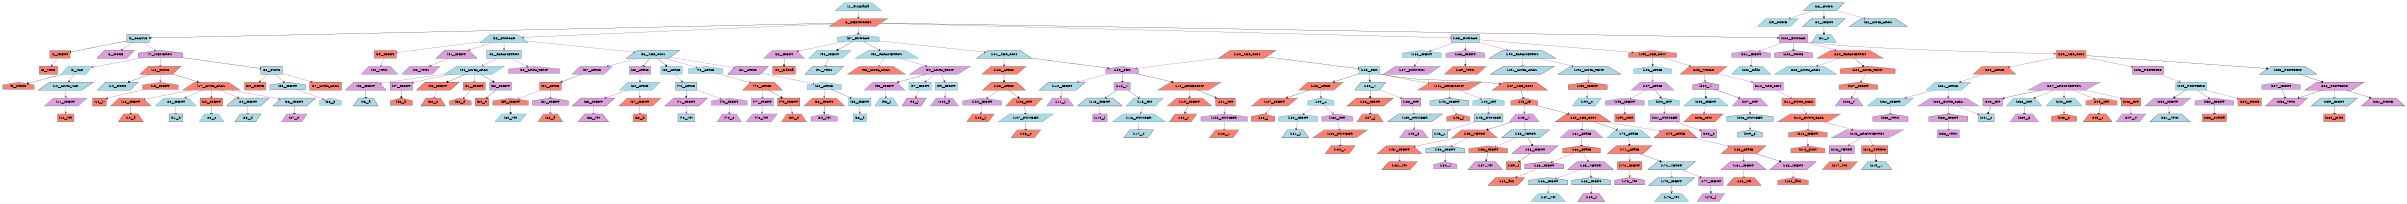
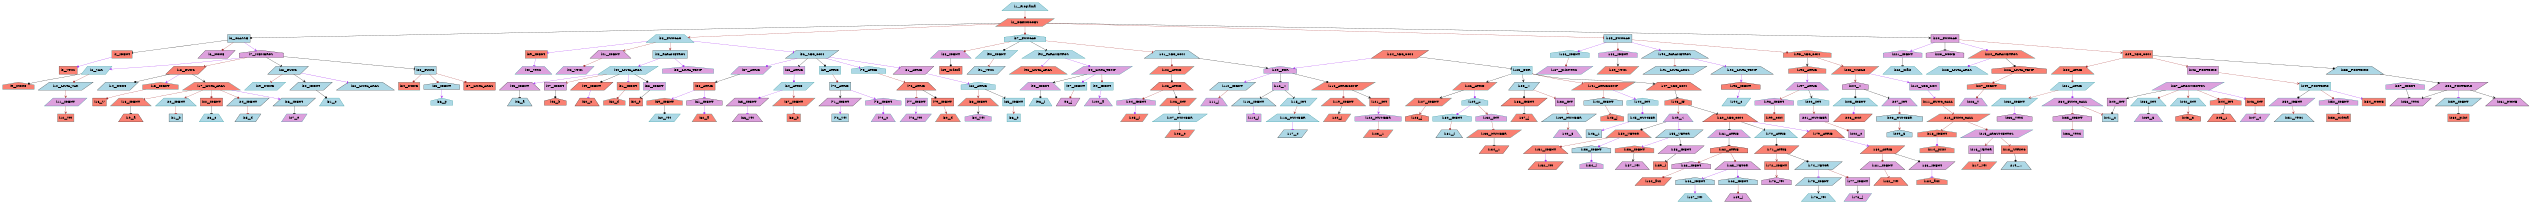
  digraph {
    node [color=teal fillcolor=salmon shape=parallelogram style=filled]
    edge [arrowhead=dot color=brown]
    i4__IDENT [shape=box]
    i5__Vetor [color=black shape=box]
    i3__CLASSE [color=black fillcolor=lightblue shape=box]
    i6__NONE [color=black fillcolor=plum]
    i7__MEMBROS [color=black fillcolor=plum shape=house]
    i8__VAR [fillcolor=lightblue]
    i13__FUNC [color=black]
    i28__FUNC [color=black fillcolor=lightblue]
    i33__FUNC [color=black fillcolor=lightblue shape=box]
    i9__NONE [shape=house]
    i10__LISTA_VAR [color=black fillcolor=lightblue]
    i11__IDENT [fillcolor=plum]
    i12__vet [shape=box]
    i14__NONE [color=black fillcolor=lightblue]
    i15__IDENT [shape=house]
    i17__LISTA_ARGS [shape=trapezium]
    i29__NONE [fillcolor=lightblue]
    i30__IDENT [color=black fillcolor=lightblue]
    i32__LISTA_ARGS [color=black fillcolor=lightblue shape=trapezium]
    i34__NONE [shape=box]
    i35__IDENT [color=black fillcolor=lightblue shape=house]
    i37__LISTA_ARGS [color=black shape=box]
    i16__V [color=black shape=box]
    i18__IDENT [shape=trapezium]
    i20__IDENT [fillcolor=lightblue shape=trapezium]
    i22__IDENT [color=black shape=box]
    i24__IDENT [color=black fillcolor=lightblue]
    i26__IDENT [color=black fillcolor=lightblue]
    i19__a [color=black shape=trapezium]
    i21__b [color=black fillcolor=lightblue shape=box]
    i23__c [fillcolor=lightblue shape=trapezium]
    i25__d [color=black fillcolor=lightblue]
    i27__e [fillcolor=plum]
    i31__o [fillcolor=lightblue shape=trapezium]
    i36__p [fillcolor=lightblue shape=house]
    i2__DEFINICOES
    i38__FUNCAO [fillcolor=lightblue shape=trapezium]
    i87__FUNCAO [fillcolor=lightblue shape=house]
    i185__FUNCAO [color=black fillcolor=lightblue shape=box]
    i220__FUNCAO [color=black fillcolor=plum shape=box]
    i39__IDENT [shape=box]
    i41__IDENT [color=black fillcolor=plum shape=trapezium]
    i43__PARAMETROS [color=black fillcolor=lightblue shape=box]
    i56__SEQ_COM [color=black fillcolor=lightblue]
    i88__IDENT [fillcolor=plum shape=trapezium]
    i90__IDENT [fillcolor=lightblue]
    i92__PARAMETROS [fillcolor=lightblue shape=trapezium]
    i101__SEQ_COM [color=black fillcolor=lightblue shape=trapezium]
    i186__IDENT [fillcolor=lightblue shape=house]
    i188__IDENT [fillcolor=plum shape=house]
    i190__PARAMETROS [color=black fillcolor=lightblue shape=trapezium]
    i195__SEQ_COM [shape=house]
    i221__IDENT [fillcolor=plum shape=house]
    i223__NONE [color=black fillcolor=plum shape=house]
    i224__PARAMETROS [shape=trapezium]
    i229__SEQ_COM [shape=box]
    i40__Vetor [fillcolor=plum shape=trapezium]
    i42__Vetor [fillcolor=plum]
    i44__LISTA_ARGS [fillcolor=lightblue]
    i55__LISTA_TEMP [fillcolor=plum shape=house]
    i57__ATRIB [fillcolor=plum]
    i63__ATRIB [fillcolor=plum shape=box]
    i69__ATRIB [fillcolor=lightblue shape=box]
    i75__ATRIB [fillcolor=lightblue shape=house]
    i81__ATRIB [color=black fillcolor=plum]
    i45__IDENT [color=black fillcolor=plum shape=trapezium]
    i46__a [color=black fillcolor=lightblue shape=trapezium]
    i47__IDENT [color=black fillcolor=plum shape=box]
    i49__IDENT [color=black]
    i51__IDENT [shape=box]
    i53__IDENT [fillcolor=plum shape=box]
    i48__b [color=black shape=house]
    i50__c [color=black shape=trapezium]
    i52__d [shape=house]
    i54__e [color=black shape=box]
    i59__IDENT [shape=house]
    i60__vet [fillcolor=lightblue]
    i58__ATRIB [color=black shape=box]
    i61__IDENT [color=black fillcolor=plum shape=house]
    i62__a [shape=trapezium]
    i64__ATRIB [fillcolor=lightblue]
    i70__ATRIB [color=black fillcolor=lightblue shape=box]
    i76__ATRIB [color=black shape=trapezium]
    i82__ATRIB [fillcolor=lightblue shape=house]
    i65__IDENT [color=black fillcolor=plum]
    i66__vet [color=black fillcolor=plum shape=trapezium]
    i67__IDENT
    i68__b [shape=box]
    i71__IDENT [color=black fillcolor=plum]
    i72__vet [color=black fillcolor=lightblue shape=box]
    i73__IDENT [fillcolor=plum shape=house]
    i74__c [fillcolor=plum shape=trapezium]
    i77__IDENT [fillcolor=plum shape=box]
    i78__vet [fillcolor=plum]
    i79__IDENT [color=black shape=box]
    i80__d [shape=trapezium]
    i83__IDENT [shape=trapezium]
    i84__vet [fillcolor=plum shape=house]
    i85__IDENT [fillcolor=lightblue shape=box]
    i86__e [fillcolor=lightblue shape=box]
    i89__ordena [color=black shape=box]
    i91__Vetor [color=black fillcolor=lightblue]
    i93__LISTA_ARGS [shape=trapezium]
    i94__LISTA_TEMP [fillcolor=plum]
    i102__ATRIB
    i109__FOR [fillcolor=plum shape=house]
    i95__IDENT [fillcolor=plum shape=trapezium]
    i97__IDENT [fillcolor=lightblue shape=box]
    i99__IDENT [fillcolor=lightblue shape=box]
    i96__i [fillcolor=lightblue shape=trapezium]
    i98__j [color=black fillcolor=plum]
    i100__a [fillcolor=plum shape=trapezium]
    i104__IDENT [fillcolor=plum shape=house]
    i105__i
    i103__ATRIB [color=black shape=trapezium]
    i106__INT
    i107__NUMBER [fillcolor=lightblue]
    i108__0
    i110__IDENT [color=black fillcolor=lightblue]
    "i112__<" [fillcolor=plum shape=box]
    i118__ATRIBCOMP
    i111__i [fillcolor=plum shape=trapezium]
    i113__IDENT [color=black fillcolor=lightblue shape=trapezium]
    i115__INT [fillcolor=lightblue]
    i119__IDENT [shape=trapezium]
    i121__INT [color=black shape=box]
    i124__SEQ_COM [color=black]
    i125__FOR [fillcolor=lightblue shape=box]
    i114__i [fillcolor=plum shape=box]
    i116__NUMBER [fillcolor=lightblue shape=trapezium]
    i117__4 [color=black fillcolor=lightblue]
    i120__i
    i122__NUMBER [fillcolor=plum shape=house]
    i123__1
    i128__j [color=black shape=house]
    i127__IDENT
    i126__ATRIB
    "i129__+" [fillcolor=lightblue shape=house]
    i130__IDENT [fillcolor=lightblue shape=house]
    i132__INT [fillcolor=plum shape=house]
    i131__i [color=black fillcolor=lightblue shape=trapezium]
    i133__NUMBER
    i134__1 [color=black]
    "i135__<" [color=black fillcolor=lightblue]
    i141__ATRIBCOMP
    i147__SEQ_COM [color=black shape=trapezium]
    i136__IDENT [color=black]
    i138__INT [color=black fillcolor=plum shape=box]
    i142__IDENT [color=black fillcolor=lightblue shape=house]
    i144__INT [fillcolor=lightblue shape=house]
    i148__IF [shape=house]
    i137__j [shape=trapezium]
    i139__NUMBER [color=black fillcolor=lightblue]
    i140__5 [fillcolor=plum shape=trapezium]
    i143__j [shape=house]
    i145__NUMBER [color=black fillcolor=lightblue shape=box]
    i146__1 [color=black fillcolor=lightblue shape=box]
    i151__IDENT [color=black shape=trapezium]
    i152__vet [color=black]
    i150__VETOR [shape=trapezium]
    i153__IDENT [color=black fillcolor=lightblue shape=house]
    i154__j [fillcolor=plum shape=house]
    "i149__<" [fillcolor=plum shape=trapezium]
    i155__VETOR [color=black fillcolor=lightblue]
    i156__IDENT [shape=house]
    i158__IDENT [color=black fillcolor=plum]
    i157__vet [color=black fillcolor=plum shape=trapezium]
    i159__i [color=black shape=box]
    i160__SEQ_COM [color=black shape=trapezium]
    i161__ATRIB [fillcolor=plum shape=trapezium]
    i170__ATRIB [fillcolor=lightblue shape=trapezium]
    i179__ATRIB [color=black shape=trapezium]
    i163__IDENT [color=black fillcolor=plum shape=house]
    i164__aux [color=black]
    i162__ATRIB [color=black shape=house]
    i165__VETOR [color=black fillcolor=plum shape=trapezium]
    i166__IDENT [color=black fillcolor=lightblue shape=house]
    i168__IDENT [color=black fillcolor=lightblue shape=house]
    i167__vet [fillcolor=lightblue shape=trapezium]
    i169__i [color=black fillcolor=plum shape=trapezium]
    i171__ATRIB [color=black]
    i180__ATRIB [color=black]
    i172__IDENT [color=black shape=box]
    i173__vet [color=black fillcolor=plum shape=house]
    i174__VETOR [color=black fillcolor=lightblue]
    i175__IDENT [color=black fillcolor=lightblue]
    i177__IDENT [color=black fillcolor=plum shape=box]
    i176__vet [fillcolor=lightblue shape=trapezium]
    i178__j [fillcolor=plum]
    i181__IDENT [color=black fillcolor=plum shape=trapezium]
    i182__vet [color=black shape=trapezium]
    i183__IDENT [color=black fillcolor=plum]
    i184__aux [shape=house]
    i187__printVetor [fillcolor=plum]
    i189__Vetor
    i191__LISTA_ARGS [color=black fillcolor=lightblue]
    i192__LISTA_TEMP [color=black fillcolor=lightblue shape=trapezium]
-   i196__ATRIB [fillcolor=lightblue shape=house]
+   i196__ATRIB [shape=house]
    i203__WHILE
    i193__IDENT [color=black shape=house]
    i194__c [fillcolor=lightblue]
    i198__IDENT [fillcolor=plum shape=house]
    i199__cont [shape=box]
    i197__ATRIB [fillcolor=plum shape=trapezium]
    i200__INT [fillcolor=lightblue shape=house]
    i201__NUMBER [color=black fillcolor=plum shape=box]
    i202__0 [color=black fillcolor=plum shape=box]
    "i204__<" [color=black fillcolor=plum shape=house]
    i210__SEQ_COM [fillcolor=plum shape=box]
    i205__IDENT [fillcolor=lightblue shape=trapezium]
    i206__cont [color=black]
    i207__INT [fillcolor=plum shape=trapezium]
    i208__NUMBER [color=black fillcolor=lightblue shape=house]
    i209__5 [color=black fillcolor=lightblue shape=house]
    i211__FUNC_CALL [shape=box]
    i213__IDENT [shape=house]
    i214__print [shape=house]
    i212__FUNC_CALL
    i215__ARGUMENTOS [fillcolor=plum]
    i216__VETOR [color=black fillcolor=plum shape=box]
    i218__STRING [color=black shape=box]
    i217__vet
    "i219__ - " [color=black fillcolor=lightblue shape=trapezium]
    i222__main [fillcolor=lightblue shape=trapezium]
    i225__LISTA_ARGS [fillcolor=lightblue shape=trapezium]
    i226__LISTA_TEMP [color=black shape=house]
    i230__ATRIB [shape=trapezium]
    i248__PONTEIRO [color=black fillcolor=plum shape=box]
    i255__PONTEIRO [color=black fillcolor=lightblue shape=trapezium]
    i227__IDENT [shape=house]
    i228__v [fillcolor=plum shape=trapezium]
    i232__IDENT [fillcolor=lightblue]
    i233__vetor [color=black fillcolor=plum shape=house]
    i231__ATRIB [fillcolor=lightblue]
    i234__FUNC_CALL [fillcolor=plum shape=trapezium]
    i235__IDENT [color=black fillcolor=plum shape=house]
    i241__2 [color=black fillcolor=lightblue shape=box]
    i236__Vetor [fillcolor=plum shape=box]
    i237__ARGUMENTOS [fillcolor=plum]
    i238__INT [fillcolor=lightblue shape=trapezium]
    i240__INT [color=black fillcolor=plum shape=box]
    i242__INT [fillcolor=lightblue shape=trapezium]
    i244__INT [shape=house]
    i246__INT [color=black shape=box]
    i239__5 [fillcolor=plum shape=trapezium]
    i243__3 [color=black shape=house]
    i245__1 [color=black shape=trapezium]
    i247__4 [fillcolor=plum]
    i249__PONTEIRO [fillcolor=lightblue shape=box]
    i256__PONTEIRO [color=black fillcolor=plum]
    i250__IDENT [fillcolor=plum]
    i251__vetor [color=black fillcolor=lightblue shape=trapezium]
    i252__IDENT [fillcolor=plum shape=house]
    i254__NONE [shape=box]
    i253__ordena [shape=box]
    i257__IDENT [fillcolor=plum shape=house]
    i258__vetor [color=black fillcolor=plum]
    i259__IDENT [color=black fillcolor=lightblue]
    i261__NONE [color=black fillcolor=plum shape=trapezium]
    i260__print [shape=box]
    i1__Programa [fillcolor=lightblue shape=trapezium]
    i4__IDENT -> i5__Vetor [color=purple]
    i3__CLASSE -> i4__IDENT [arrowhead=tee color=black]
    i3__CLASSE -> i6__NONE
    i3__CLASSE -> i7__MEMBROS [arrowhead=vee color=purple]
    i7__MEMBROS -> i8__VAR [arrowhead=vee color=purple]
    i7__MEMBROS -> i13__FUNC [arrowhead=tee]
+   i7__MEMBROS -> i28__FUNC [arrowhead=tee color=black]
    i7__MEMBROS -> i33__FUNC [arrowhead=tee color=black]
    i8__VAR -> i9__NONE [color=black]
    i8__VAR -> i10__LISTA_VAR
    i13__FUNC -> i14__NONE [color=black]
    i13__FUNC -> i15__IDENT [arrowhead=vee color=purple]
    i13__FUNC -> i17__LISTA_ARGS [arrowhead=vee color=black]
    i28__FUNC -> i29__NONE [arrowhead=tee]
    i28__FUNC -> i30__IDENT [arrowhead=vee color=black]
    i28__FUNC -> i32__LISTA_ARGS [arrowhead=tee color=purple]
    i33__FUNC -> i34__NONE
    i33__FUNC -> i35__IDENT
    i33__FUNC -> i37__LISTA_ARGS
    i10__LISTA_VAR -> i11__IDENT [arrowhead=vee]
    i11__IDENT -> i12__vet [arrowhead=vee]
    i15__IDENT -> i16__V
    i17__LISTA_ARGS -> i18__IDENT [arrowhead=tee]
    i17__LISTA_ARGS -> i20__IDENT [arrowhead=vee]
    i17__LISTA_ARGS -> i22__IDENT
    i17__LISTA_ARGS -> i24__IDENT
    i17__LISTA_ARGS -> i26__IDENT [arrowhead=vee color=purple]
    i30__IDENT -> i31__o [color=black]
    i35__IDENT -> i36__p [arrowhead=vee color=purple]
    i18__IDENT -> i19__a [arrowhead=tee color=black]
    i20__IDENT -> i21__b [arrowhead=tee]
    i22__IDENT -> i23__c [arrowhead=tee color=black]
    i24__IDENT -> i25__d [arrowhead=tee]
    i26__IDENT -> i27__e [arrowhead=tee color=black]
    i2__DEFINICOES -> i3__CLASSE [color=black]
    i2__DEFINICOES -> i38__FUNCAO [arrowhead=vee]
    i2__DEFINICOES -> i87__FUNCAO
    i2__DEFINICOES -> i185__FUNCAO [arrowhead=tee]
    i2__DEFINICOES -> i220__FUNCAO [arrowhead=vee color=black]
    i38__FUNCAO -> i39__IDENT [arrowhead=tee color=purple]
    i38__FUNCAO -> i41__IDENT [arrowhead=vee]
    i38__FUNCAO -> i43__PARAMETROS [arrowhead=vee]
    i38__FUNCAO -> i56__SEQ_COM [arrowhead=tee color=purple]
    i87__FUNCAO -> i88__IDENT
    i87__FUNCAO -> i90__IDENT [color=black]
    i87__FUNCAO -> i92__PARAMETROS [arrowhead=tee color=black]
    i87__FUNCAO -> i101__SEQ_COM [arrowhead=tee]
    i185__FUNCAO -> i186__IDENT [color=purple]
    i185__FUNCAO -> i188__IDENT
    i185__FUNCAO -> i190__PARAMETROS [arrowhead=vee color=purple]
    i185__FUNCAO -> i195__SEQ_COM
    i220__FUNCAO -> i221__IDENT [arrowhead=vee color=purple]
    i220__FUNCAO -> i223__NONE [arrowhead=tee color=black]
    i220__FUNCAO -> i224__PARAMETROS [color=purple]
    i220__FUNCAO -> i229__SEQ_COM [arrowhead=vee]
    i39__IDENT -> i40__Vetor [arrowhead=tee color=purple]
    i41__IDENT -> i42__Vetor
    i43__PARAMETROS -> i44__LISTA_ARGS [arrowhead=vee color=purple]
    i43__PARAMETROS -> i55__LISTA_TEMP [color=purple]
    i56__SEQ_COM -> i57__ATRIB [color=purple]
    i56__SEQ_COM -> i63__ATRIB [arrowhead=tee color=black]
    i56__SEQ_COM -> i69__ATRIB [color=black]
    i56__SEQ_COM -> i75__ATRIB [arrowhead=tee color=purple]
    i56__SEQ_COM -> i81__ATRIB [arrowhead=tee color=purple]
    i88__IDENT -> i89__ordena [color=black]
    i90__IDENT -> i91__Vetor [arrowhead=tee]
    i92__PARAMETROS -> i93__LISTA_ARGS [arrowhead=tee color=purple]
    i92__PARAMETROS -> i94__LISTA_TEMP [color=purple]
    i101__SEQ_COM -> i102__ATRIB
    i101__SEQ_COM -> i109__FOR [arrowhead=vee color=black]
    i186__IDENT -> i187__printVetor
    i188__IDENT -> i189__Vetor [arrowhead=vee color=black]
    i190__PARAMETROS -> i191__LISTA_ARGS [arrowhead=tee]
    i190__PARAMETROS -> i192__LISTA_TEMP [arrowhead=tee color=purple]
    i195__SEQ_COM -> i196__ATRIB [arrowhead=vee color=black]
    i195__SEQ_COM -> i203__WHILE [arrowhead=vee]
    i221__IDENT -> i222__main [arrowhead=tee color=black]
    i224__PARAMETROS -> i225__LISTA_ARGS [color=purple]
    i224__PARAMETROS -> i226__LISTA_TEMP [color=black]
    i229__SEQ_COM -> i230__ATRIB
    i229__SEQ_COM -> i248__PONTEIRO [arrowhead=tee]
    i229__SEQ_COM -> i255__PONTEIRO [color=black]
    i44__LISTA_ARGS -> i45__IDENT [arrowhead=vee color=purple]
    i44__LISTA_ARGS -> i47__IDENT [arrowhead=tee]
    i44__LISTA_ARGS -> i49__IDENT [color=black]
    i44__LISTA_ARGS -> i51__IDENT [arrowhead=tee color=purple]
    i44__LISTA_ARGS -> i53__IDENT [color=black]
    i57__ATRIB -> i58__ATRIB [arrowhead=vee color=black]
    i63__ATRIB -> i64__ATRIB [color=purple]
    i69__ATRIB -> i70__ATRIB
    i75__ATRIB -> i76__ATRIB [arrowhead=tee]
    i81__ATRIB -> i82__ATRIB [arrowhead=tee color=purple]
    i45__IDENT -> i46__a [arrowhead=tee color=black]
    i47__IDENT -> i48__b [color=black]
    i49__IDENT -> i50__c [arrowhead=tee color=purple]
    i51__IDENT -> i52__d
    i53__IDENT -> i54__e [arrowhead=tee color=black]
    i59__IDENT -> i60__vet [color=black]
    i58__ATRIB -> i59__IDENT [arrowhead=vee color=purple]
    i58__ATRIB -> i61__IDENT [arrowhead=tee color=purple]
    i61__IDENT -> i62__a [color=purple]
    i64__ATRIB -> i65__IDENT [color=purple]
    i64__ATRIB -> i67__IDENT [arrowhead=vee]
    i70__ATRIB -> i71__IDENT [arrowhead=vee color=black]
    i70__ATRIB -> i73__IDENT [arrowhead=vee color=purple]
    i76__ATRIB -> i77__IDENT [arrowhead=tee]
    i76__ATRIB -> i79__IDENT [color=black]
    i82__ATRIB -> i83__IDENT [arrowhead=vee]
    i82__ATRIB -> i85__IDENT [arrowhead=tee color=black]
    i65__IDENT -> i66__vet [arrowhead=tee color=purple]
    i67__IDENT -> i68__b [arrowhead=tee]
    i71__IDENT -> i72__vet [arrowhead=vee color=purple]
    i73__IDENT -> i74__c [color=purple]
    i77__IDENT -> i78__vet [arrowhead=vee color=purple]
    i79__IDENT -> i80__d [arrowhead=vee]
    i83__IDENT -> i84__vet [arrowhead=vee color=black]
    i85__IDENT -> i86__e [arrowhead=vee]
    i94__LISTA_TEMP -> i95__IDENT [arrowhead=vee color=black]
    i94__LISTA_TEMP -> i97__IDENT [color=purple]
    i94__LISTA_TEMP -> i99__IDENT
    i102__ATRIB -> i103__ATRIB [color=black]
    i109__FOR -> i110__IDENT [arrowhead=vee color=purple]
    i109__FOR -> "i112__<" [arrowhead=tee color=black]
    i109__FOR -> i118__ATRIBCOMP [color=black]
-   i95__IDENT -> i96__i [color=purple]
+   i95__IDENT -> i96__i [color=black]
    i97__IDENT -> i98__j
    i99__IDENT -> i100__a [arrowhead=vee color=purple]
    i104__IDENT -> i105__i [color=purple]
    i103__ATRIB -> i104__IDENT
    i103__ATRIB -> i106__INT [color=black]
    i106__INT -> i107__NUMBER [arrowhead=tee color=black]
    i107__NUMBER -> i108__0 [arrowhead=tee color=black]
    i110__IDENT -> i111__i [arrowhead=vee]
    "i112__<" -> i113__IDENT [arrowhead=tee color=black]
    "i112__<" -> i115__INT [arrowhead=tee color=black]
    i118__ATRIBCOMP -> i119__IDENT
    i118__ATRIBCOMP -> i121__INT [arrowhead=vee color=black]
    i113__IDENT -> i114__i [arrowhead=tee color=purple]
    i115__INT -> i116__NUMBER [arrowhead=vee]
    i119__IDENT -> i120__i [arrowhead=vee color=black]
    i121__INT -> i122__NUMBER [arrowhead=vee color=purple]
    i124__SEQ_COM -> i109__FOR [arrowhead=vee color=purple]
    i124__SEQ_COM -> i125__FOR [arrowhead=tee color=black]
    i125__FOR -> i126__ATRIB [arrowhead=vee color=black]
    i125__FOR -> "i135__<" [arrowhead=vee color=black]
    i125__FOR -> i141__ATRIBCOMP [arrowhead=tee]
    i125__FOR -> i147__SEQ_COM [arrowhead=vee color=black]
    i116__NUMBER -> i117__4 [arrowhead=tee color=purple]
    i122__NUMBER -> i123__1 [arrowhead=tee]
    i127__IDENT -> i128__j [arrowhead=vee]
    i126__ATRIB -> i127__IDENT [arrowhead=vee color=black]
    i126__ATRIB -> "i129__+" [color=purple]
    "i129__+" -> i130__IDENT [color=purple]
    "i129__+" -> i132__INT [arrowhead=vee]
    i130__IDENT -> i131__i
    i132__INT -> i133__NUMBER [arrowhead=tee]
    i133__NUMBER -> i134__1 [arrowhead=tee color=black]
    "i135__<" -> i136__IDENT [color=black]
    "i135__<" -> i138__INT [arrowhead=tee]
    i141__ATRIBCOMP -> i142__IDENT [arrowhead=tee]
    i141__ATRIBCOMP -> i144__INT [arrowhead=vee color=purple]
    i147__SEQ_COM -> i148__IF [arrowhead=tee color=black]
    i136__IDENT -> i137__j [arrowhead=tee color=black]
    i138__INT -> i139__NUMBER [arrowhead=tee]
    i142__IDENT -> i143__j [arrowhead=tee]
    i144__INT -> i145__NUMBER [color=purple]
    i148__IF -> "i149__<" [arrowhead=vee]
    i148__IF -> i160__SEQ_COM [arrowhead=tee color=black]
    i139__NUMBER -> i140__5 [arrowhead=vee]
    i145__NUMBER -> i146__1 [arrowhead=vee color=purple]
    i151__IDENT -> i152__vet [color=purple]
    i150__VETOR -> i151__IDENT
    i150__VETOR -> i153__IDENT [color=purple]
    i153__IDENT -> i154__j [color=purple]
    "i149__<" -> i150__VETOR [color=black]
    "i149__<" -> i155__VETOR [arrowhead=tee color=purple]
    i155__VETOR -> i156__IDENT [arrowhead=tee color=purple]
    i155__VETOR -> i158__IDENT [color=black]
    i156__IDENT -> i157__vet [arrowhead=vee color=black]
    i158__IDENT -> i159__i [arrowhead=tee color=black]
    i160__SEQ_COM -> i161__ATRIB [arrowhead=tee color=black]
    i160__SEQ_COM -> i170__ATRIB [arrowhead=tee color=black]
    i160__SEQ_COM -> i179__ATRIB [arrowhead=vee color=purple]
    i161__ATRIB -> i162__ATRIB [arrowhead=tee color=black]
    i170__ATRIB -> i171__ATRIB [color=black]
    i179__ATRIB -> i180__ATRIB [arrowhead=vee color=purple]
    i163__IDENT -> i164__aux
    i162__ATRIB -> i163__IDENT
    i162__ATRIB -> i165__VETOR
    i165__VETOR -> i166__IDENT [arrowhead=tee color=purple]
    i165__VETOR -> i168__IDENT [color=purple]
    i166__IDENT -> i167__vet [arrowhead=vee color=purple]
    i168__IDENT -> i169__i
    i171__ATRIB -> i172__IDENT [arrowhead=vee]
    i171__ATRIB -> i174__VETOR [color=black]
    i180__ATRIB -> i181__IDENT
    i180__ATRIB -> i183__IDENT [color=black]
    i172__IDENT -> i173__vet [arrowhead=vee]
    i174__VETOR -> i175__IDENT [arrowhead=tee color=purple]
    i174__VETOR -> i177__IDENT
    i175__IDENT -> i176__vet [arrowhead=vee color=black]
    i177__IDENT -> i178__j [arrowhead=vee color=black]
    i181__IDENT -> i182__vet [arrowhead=tee]
    i183__IDENT -> i184__aux [arrowhead=tee color=purple]
    i192__LISTA_TEMP -> i193__IDENT [arrowhead=vee color=purple]
    i196__ATRIB -> i197__ATRIB [arrowhead=vee color=purple]
    i203__WHILE -> "i204__<" [arrowhead=vee]
    i203__WHILE -> i210__SEQ_COM [arrowhead=vee color=purple]
    i193__IDENT -> i194__c [arrowhead=vee color=purple]
    i198__IDENT -> i199__cont
    i197__ATRIB -> i198__IDENT [arrowhead=tee]
    i197__ATRIB -> i200__INT [arrowhead=vee color=black]
    i200__INT -> i201__NUMBER [arrowhead=vee]
    i201__NUMBER -> i202__0
    "i204__<" -> i205__IDENT [color=black]
    "i204__<" -> i207__INT [arrowhead=tee color=black]
    i210__SEQ_COM -> i211__FUNC_CALL [arrowhead=tee color=purple]
    i205__IDENT -> i206__cont [color=purple]
    i207__INT -> i208__NUMBER
    i208__NUMBER -> i209__5 [arrowhead=vee]
    i211__FUNC_CALL -> i212__FUNC_CALL [arrowhead=tee]
    i213__IDENT -> i214__print [color=purple]
    i212__FUNC_CALL -> i213__IDENT [arrowhead=tee]
    i212__FUNC_CALL -> i215__ARGUMENTOS
    i215__ARGUMENTOS -> i216__VETOR [arrowhead=vee]
    i215__ARGUMENTOS -> i218__STRING [arrowhead=tee]
    i216__VETOR -> i217__vet [color=black]
    i218__STRING -> "i219__ - " [color=black]
    i226__LISTA_TEMP -> i227__IDENT
    i230__ATRIB -> i231__ATRIB
    i248__PONTEIRO -> i249__PONTEIRO [arrowhead=vee]
    i255__PONTEIRO -> i256__PONTEIRO [color=black]
    i227__IDENT -> i228__v
    i232__IDENT -> i233__vetor [arrowhead=tee color=purple]
    i231__ATRIB -> i232__IDENT [arrowhead=vee]
    i231__ATRIB -> i234__FUNC_CALL [color=purple]
    i234__FUNC_CALL -> i235__IDENT [arrowhead=tee]
    i234__FUNC_CALL -> i241__2 [arrowhead=tee]
    i235__IDENT -> i236__Vetor [arrowhead=tee]
    i237__ARGUMENTOS -> i238__INT
    i237__ARGUMENTOS -> i240__INT [arrowhead=vee color=black]
    i237__ARGUMENTOS -> i242__INT [arrowhead=vee]
    i237__ARGUMENTOS -> i244__INT
    i237__ARGUMENTOS -> i246__INT [arrowhead=tee color=purple]
    i238__INT -> i239__5 [arrowhead=tee color=black]
    i240__INT -> i241__2 [color=black]
    i242__INT -> i243__3 [arrowhead=vee]
    i244__INT -> i245__1 [arrowhead=tee color=black]
    i246__INT -> i247__4 [arrowhead=tee]
    i249__PONTEIRO -> i250__IDENT [color=black]
    i249__PONTEIRO -> i252__IDENT
    i249__PONTEIRO -> i254__NONE [arrowhead=tee color=purple]
    i256__PONTEIRO -> i258__vetor [arrowhead=tee color=black]
    i256__PONTEIRO -> i259__IDENT [arrowhead=tee color=purple]
    i256__PONTEIRO -> i261__NONE [arrowhead=vee color=black]
    i250__IDENT -> i251__vetor [arrowhead=vee]
    i252__IDENT -> i253__ordena [arrowhead=tee color=black]
    i257__IDENT -> i258__vetor [arrowhead=tee color=black]
    i259__IDENT -> i260__print [arrowhead=tee color=black]
    i1__Programa -> i2__DEFINICOES
  }
